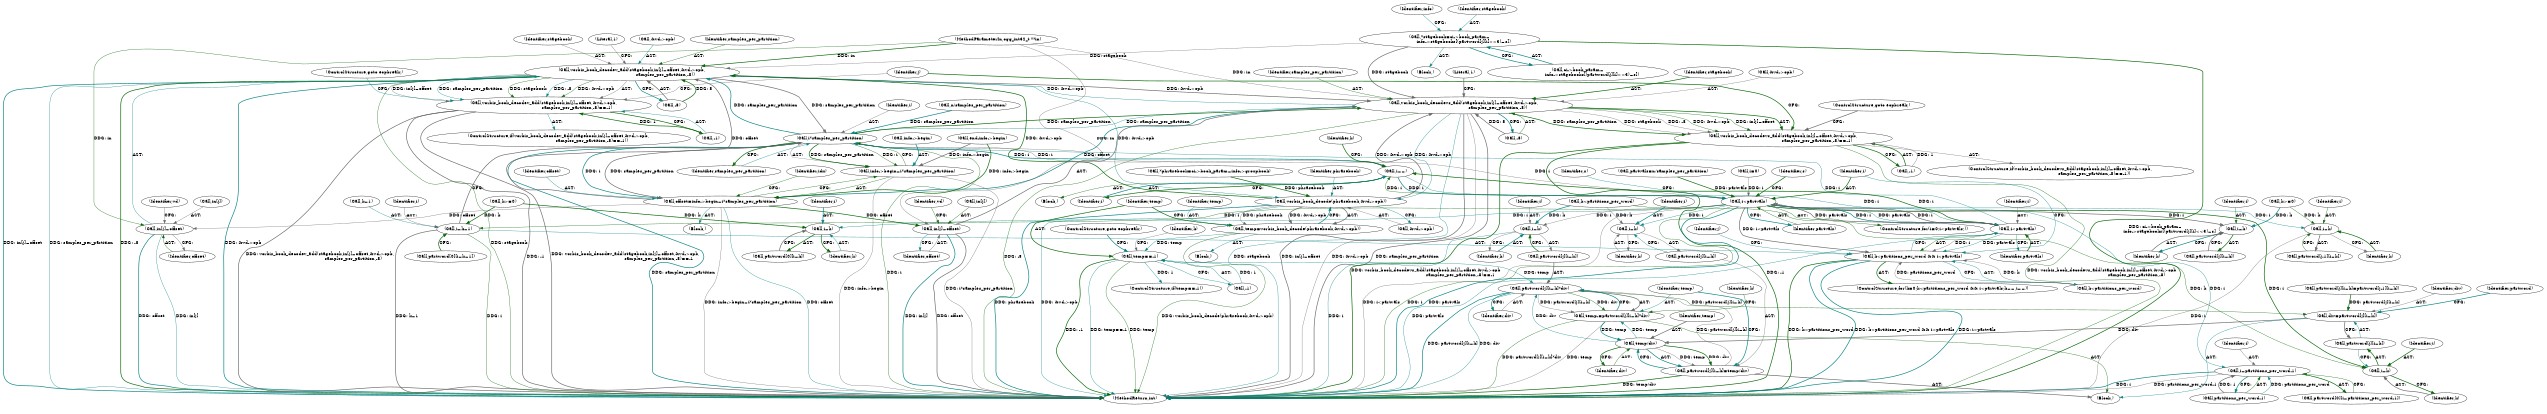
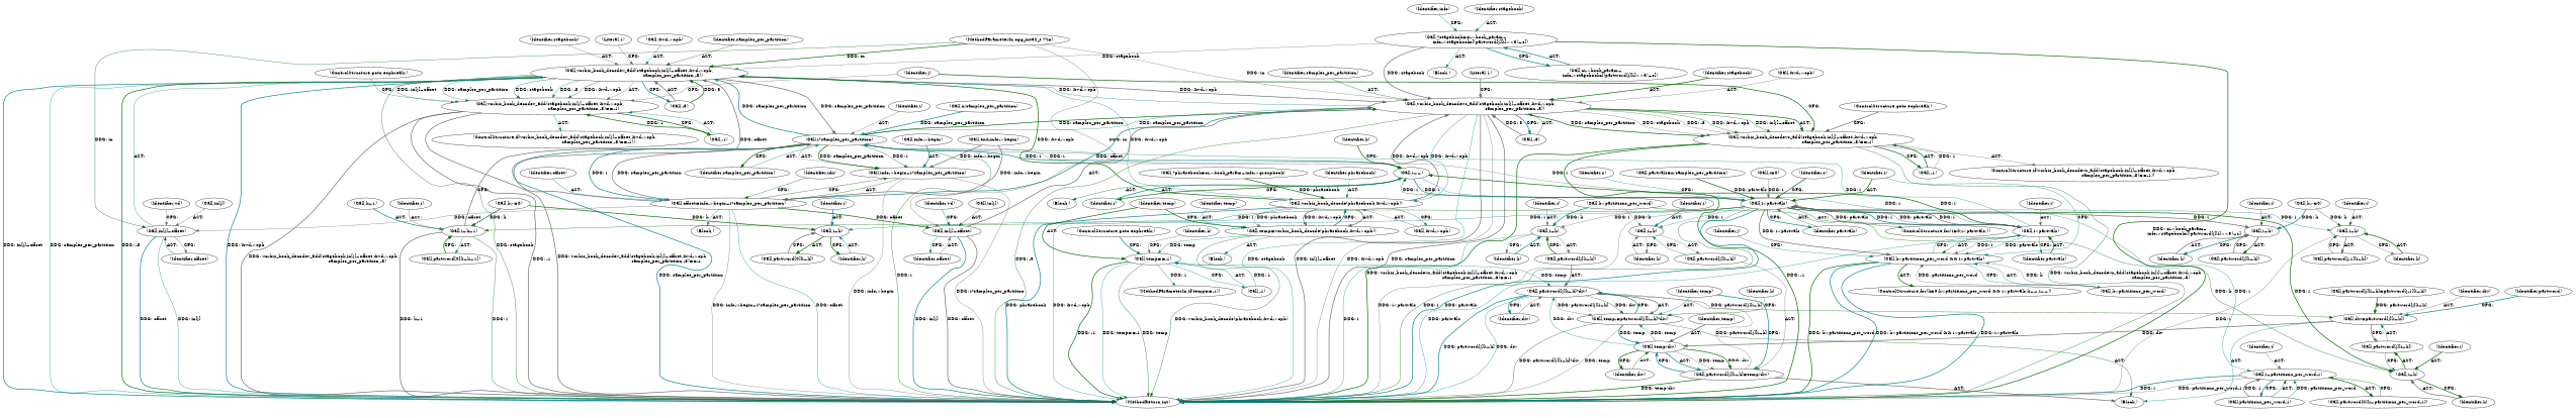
  digraph {
    edge [color=teal style=solid]
    n1 [label="(Call,*stagebook=ci->book_param+\n                    info->stagebooks[(partword[j][i]<<3)+s])"]
    n2 [label="(Call,vorbis_book_decodev_add(stagebook,in[j]+offset,&vd->opb,\n                                               samples_per_partition,-8))"]
    n3 [label="(Call,vorbis_book_decodevs_add(stagebook,in[j]+offset,&vd->opb,\n                                                samples_per_partition,-8))"]
    n4 [label="(Call,ci->book_param+\n                    info->stagebooks[(partword[j][i]<<3)+s])"]
    n5 [label="(MethodReturn,int)"]
    n6 [label="(Block,)"]
    n7 [label="(Call,vorbis_book_decode(phrasebook,&vd->opb))"]
    n8 [label="(Call,i*samples_per_partition)"]
    n9 [label="(Call,vorbis_book_decodev_add(stagebook,in[j]+offset,&vd->opb,\n                                               samples_per_partition,-8)==-1)"]
    n10 [label="(Call,-8)"]
    n11 [label="(Call,vorbis_book_decodevs_add(stagebook,in[j]+offset,&vd->opb,\n                                                samples_per_partition,-8)==-1)"]
    n12 [label="(Call,-8)"]
    n13 [label="(Call,temp=vorbis_book_decode(phrasebook,&vd->opb))"]
    n14 [label="(Call,&vd->opb)"]
    n15 [label="(Call,i++)"]
    n16 [label="(Call,offset=info->begin+i*samples_per_partition)"]
    n17 [label="(Call,info->begin+i*samples_per_partition)"]
    n18 [label="(Identifier,samples_per_partition)"]
    n19 [label="(ControlStructure,if(vorbis_book_decodev_add(stagebook,in[j]+offset,&vd->opb,\n                                               samples_per_partition,-8)==-1))"]
    n20 [label="(Call,-1)"]
    n21 [label="(Call,temp==-1)"]
    n22 [label="(Block,)"]
-   n23 [label="(ControlStructure,if(temp==-1))"]
+   n23 [label="(MethodParameterIn,if(temp==-1))"]
    n24 [label="(Call,-1)"]
    n25 [label="(Call,partword[j][i+k]*div)"]
    n26 [label="(Call,temp/div)"]
    n27 [label="(Call,partword[j][i+k]=temp/div)"]
    n28 [label="(Call,temp-=partword[j][i+k]*div)"]
    n29 [label="(Identifier,div)"]
    n30 [label="(Block,)"]
    n31 [label="(Call,div=partword[j][i+k])"]
    n32 [label="(Identifier,div)"]
    n33 [label="(Call,partword[j][i+k])"]
    n34 [label="(Call,i+k)"]
    n35 [label="(ControlStructure,if(vorbis_book_decodevs_add(stagebook,in[j]+offset,&vd->opb,\n                                                samples_per_partition,-8)==-1))"]
    n36 [label="(Call,-1)"]
    n37 [label="(Call,i<partvals)"]
    n38 [label="(Call,i<partvals)"]
    n39 [label="(Block,)"]
    n40 [label="(Identifier,i)"]
    n41 [label="(Call,in[j]+offset)"]
    n42 [label="(Call,in[j]+offset)"]
    n43 [label="(Block,)"]
    n44 [label="(Call,i+partitions_per_word-1)"]
    n45 [label="(Call,i+k)"]
    n46 [label="(Call,i+k+1)"]
    n47 [label="(Call,i+k)"]
    n48 [label="(Call,i+k)"]
    n49 [label="(Call,i+k)"]
    n50 [label="(Call,i+k)"]
    n51 [label="(Call,k<partitions_per_word && i<partvals)"]
    n52 [label="(ControlStructure,for(i=0;i<partvals;))"]
    n53 [label="(Identifier,partvals)"]
    n54 [label="(Identifier,partvals)"]
    n55 [label="(Call,partitions_per_word-1)"]
    n56 [label="(Call,partword[0][i+partitions_per_word-1])"]
    n57 [label="(Call,partword[0][i+k])"]
    n58 [label="(Identifier,k)"]
    n59 [label="(Call,partword[0][i+k+1])"]
    n60 [label="(Call,partword[j][i+k])"]
    n61 [label="(Identifier,k)"]
    n62 [label="(Identifier,k)"]
    n63 [label="(Call,partword[j-1][i+k])"]
    n64 [label="(Identifier,k)"]
    n65 [label="(Call,partword[j][i+k])"]
    n66 [label="(Identifier,k)"]
    n67 [label="(Call,partword[j][i+k])"]
    n68 [label="(Identifier,k)"]
    n69 [label="(ControlStructure,for(k=0;k<partitions_per_word && i<partvals;k++,i++))"]
    n70 [label="(Call,k<partitions_per_word)"]
    n71 [label="(Call,k+1)"]
    n72 [label="(Identifier,offset)"]
    n73 [label="(Identifier,offset)"]
    n74 [label="(Call,&vd->opb)"]
    n75 [label="(Identifier,s)"]
    n76 [label="(Identifier,i)"]
    n77 [label="(Identifier,k)"]
    n78 [label="(Identifier,temp)"]
    n79 [label="(Identifier,s)"]
    n80 [label="(Identifier,i)"]
    n81 [label="(Identifier,i)"]
    n82 [label="(Call,info->begin)"]
    n83 [label="(ControlStructure,goto eopbreak;)"]
    n84 [label="(Call,in[j])"]
    n85 [label="(Identifier,phrasebook)"]
    n86 [label="(Identifier,i)"]
    n87 [label="(Call,n/samples_per_partition)"]
    n88 [label="(Identifier,k)"]
    n89 [label="(Identifier,idx)"]
    n90 [label="(Identifier,i)"]
    n91 [label="(Identifier,i)"]
    n92 [label="(Call,k>=0)"]
    n93 [label="(Identifier,i)"]
    n94 [label="(Call,in[j])"]
    n95 [label="(Identifier,i)"]
    n96 [label="(Identifier,temp)"]
    n97 [label="(Identifier,offset)"]
    n98 [label="(Call,partword[j][i+k]=partword[j-1][i+k])"]
    n99 [label="(Identifier,stagebook)"]
    n100 [label="(Identifier,vd)"]
    n101 [label="(Call,partvals=n/samples_per_partition)"]
    n102 [label="(MethodParameterIn,ogg_int32_t **in)"]
    n103 [label="(Identifier,vd)"]
    n104 [label="(Identifier,i)"]
    n105 [label="(Identifier,i)"]
    n106 [label="(Call,*phrasebook=ci->book_param+info->groupbook)"]
    n107 [label="(Identifier,info)"]
    n108 [label="(ControlStructure,goto eopbreak;)"]
    n109 [label="(Identifier,temp)"]
    n110 [label="(Identifier,k)"]
    n111 [label="(Identifier,stagebook)"]
    n112 [label="(Call,k>=0)"]
    n113 [label="(Literal,1)"]
    n114 [label="(ControlStructure,goto eopbreak;)"]
    n115 [label="(Identifier,div)"]
    n116 [label="(Identifier,samples_per_partition)"]
    n117 [label="(Identifier,j)"]
    n118 [label="(Call,k<partitions_per_word)"]
    n119 [label="(Call,i=0)"]
    n120 [label="(Identifier,j)"]
    n121 [label="(Literal,1)"]
    n122 [label="(Call,&vd->opb)"]
    n123 [label="(Identifier,temp)"]
    n124 [label="(Identifier,i)"]
    n125 [label="(Identifier,stagebook)"]
    n126 [label="(Call,end-info->begin)"]
    n127 [label="(Identifier,partword)"]
    n128 [label="(Identifier,samples_per_partition)"]
    n1 -> n2 [color=gray40 label="DDG: stagebook"]
    n1 -> n3 [color=gray40 label="DDG: stagebook" style=bold]
    n1 -> n4 [label="CFG: " style=bold]
    n1 -> n5 [color=darkgreen label="DDG: ci->book_param+\n                    info->stagebooks[(partword[j][i]<<3)+s]" style=bold]
    n1 -> n6 [label="AST: "]
    n2 -> n3 [color=gray40 label="DDG: &vd->opb" style=bold]
    n2 -> n5 [label="DDG: in[j]+offset" style=bold]
    n2 -> n5 [label="DDG: samples_per_partition"]
    n2 -> n5 [color=darkgreen label="DDG: -8" style=bold]
    n2 -> n5 [label="DDG: &vd->opb" style=bold]
    n2 -> n5 [color=darkgreen label="DDG: stagebook"]
    n2 -> n7 [label="DDG: &vd->opb"]
    n2 -> n8 [color=gray40 label="DDG: samples_per_partition" style=bold]
    n2 -> n9 [color=gray40 label="AST: "]
    n2 -> n9 [color=gray40 label="DDG: in[j]+offset"]
    n2 -> n9 [label="DDG: samples_per_partition"]
    n2 -> n9 [color=darkgreen label="DDG: stagebook"]
    n2 -> n9 [label="DDG: -8"]
    n2 -> n9 [color=darkgreen label="DDG: &vd->opb"]
    n2 -> n10 [label="CFG: " style=bold]
    n3 -> n2 [label="DDG: &vd->opb"]
    n3 -> n5 [color=darkgreen label="DDG: -8"]
    n3 -> n5 [label="DDG: stagebook"]
    n3 -> n5 [color=gray40 label="DDG: in[j]+offset" style=bold]
    n3 -> n5 [color=gray40 label="DDG: &vd->opb"]
    n3 -> n5 [color=gray40 label="DDG: samples_per_partition" style=bold]
    n3 -> n7 [label="DDG: &vd->opb"]
    n3 -> n8 [label="DDG: samples_per_partition"]
    n3 -> n11 [color=darkgreen label="AST: " style=bold]
    n3 -> n11 [color=darkgreen label="DDG: samples_per_partition" style=bold]
    n3 -> n11 [color=gray40 label="DDG: stagebook"]
    n3 -> n11 [color=gray40 label="DDG: -8"]
    n3 -> n11 [color=darkgreen label="DDG: &vd->opb"]
    n3 -> n11 [color=darkgreen label="DDG: in[j]+offset"]
    n3 -> n12 [label="CFG: " style=bold]
    n4 -> n1 [label="AST: " style=bold]
    n7 -> n2 [color=darkgreen label="DDG: &vd->opb" style=bold]
    n7 -> n3 [color=gray40 label="DDG: &vd->opb" style=bold]
    n7 -> n5 [label="DDG: phrasebook" style=bold]
    n7 -> n5 [label="DDG: &vd->opb"]
    n7 -> n13 [color=gray40 label="AST: " style=bold]
    n7 -> n13 [color=gray40 label="DDG: phrasebook"]
    n7 -> n13 [color=gray40 label="DDG: &vd->opb" style=bold]
    n7 -> n14 [label="CFG: "]
    n8 -> n2 [label="DDG: samples_per_partition" style=bold]
    n8 -> n3 [color=darkgreen label="DDG: samples_per_partition" style=bold]
    n8 -> n5 [label="DDG: samples_per_partition" style=bold]
    n8 -> n5 [color=darkgreen label="DDG: i"]
    n8 -> n15 [color=gray40 label="DDG: i"]
    n8 -> n16 [label="DDG: i" style=bold]
    n8 -> n16 [color=gray40 label="DDG: samples_per_partition" style=bold]
    n8 -> n17 [color=gray40 label="AST: "]
    n8 -> n17 [color=darkgreen label="DDG: i"]
    n8 -> n17 [color=darkgreen label="DDG: samples_per_partition" style=bold]
    n8 -> n18 [color=darkgreen label="CFG: " style=bold]
    n9 -> n5 [color=gray40 label="DDG: -1" style=bold]
    n9 -> n5 [color=gray40 label="DDG: vorbis_book_decodev_add(stagebook,in[j]+offset,&vd->opb,\n                                               samples_per_partition,-8)==-1" style=bold]
    n9 -> n5 [color=gray40 label="DDG: vorbis_book_decodev_add(stagebook,in[j]+offset,&vd->opb,\n                                               samples_per_partition,-8)" style=bold]
    n9 -> n19 [label="AST: "]
    n9 -> n20 [color=darkgreen label="CFG: " style=bold]
    n10 -> n2 [color=gray40 label="AST: " style=bold]
    n10 -> n2 [color=darkgreen label="DDG: 8" style=bold]
    n11 -> n5 [color=darkgreen label="DDG: -1" style=bold]
    n11 -> n5 [color=darkgreen label="DDG: vorbis_book_decodevs_add(stagebook,in[j]+offset,&vd->opb,\n                                                samples_per_partition,-8)"]
    n11 -> n5 [color=darkgreen label="DDG: vorbis_book_decodevs_add(stagebook,in[j]+offset,&vd->opb,\n                                                samples_per_partition,-8)==-1" style=bold]
    n11 -> n35 [color=gray40 label="AST: "]
    n11 -> n36 [color=darkgreen label="CFG: " style=bold]
    n12 -> n3 [color=darkgreen label="AST: "]
    n12 -> n3 [color=gray40 label="DDG: 8" style=bold]
    n13 -> n5 [color=darkgreen label="DDG: vorbis_book_decode(phrasebook,&vd->opb)"]
    n13 -> n7 [label="CFG: " style=bold]
    n13 -> n21 [label="DDG: temp"]
    n13 -> n22 [label="AST: "]
    n14 -> n7 [color=gray40 label="AST: "]
    n15 -> n8 [label="DDG: i" style=bold]
    n15 -> n37 [label="DDG: i" style=bold]
    n15 -> n38 [label="DDG: i"]
    n15 -> n39 [color=darkgreen label="AST: "]
    n15 -> n40 [color=darkgreen label="CFG: " style=bold]
    n16 -> n2 [color=gray40 label="DDG: offset" style=bold]
    n16 -> n3 [label="DDG: offset" style=bold]
    n16 -> n5 [color=gray40 label="DDG: info->begin+i*samples_per_partition"]
    n16 -> n5 [label="DDG: offset"]
    n16 -> n17 [color=darkgreen label="CFG: "]
    n16 -> n41 [color=gray40 label="DDG: offset"]
    n16 -> n42 [color=darkgreen label="DDG: offset" style=bold]
    n16 -> n43 [label="AST: "]
    n17 -> n5 [color=gray40 label="DDG: i*samples_per_partition"]
    n17 -> n5 [color=gray40 label="DDG: info->begin"]
-   n17 -> n8 [color=darkgreen label="CFG: "]
    n17 -> n16 [color=darkgreen label="AST: "]
    n18 -> n8 [label="AST: "]
    n20 -> n9 [label="AST: "]
    n20 -> n9 [color=darkgreen label="DDG: 1" style=bold]
    n21 -> n5 [color=darkgreen label="DDG: -1" style=bold]
    n21 -> n5 [label="DDG: temp==-1"]
    n21 -> n5 [color=darkgreen label="DDG: temp"]
    n21 -> n23 [label="DDG: 1"]
    n21 -> n24 [label="CFG: "]
    n21 -> n25 [label="DDG: temp"]
    n24 -> n21 [label="AST: "]
    n24 -> n21 [label="DDG: 1"]
    n25 -> n5 [label="DDG: partword[j][i+k]" style=bold]
    n25 -> n5 [label="DDG: div"]
    n25 -> n28 [color=gray40 label="AST: " style=bold]
    n25 -> n28 [color=gray40 label="DDG: partword[j][i+k]"]
    n25 -> n28 [color=darkgreen label="DDG: div"]
    n25 -> n31 [color=darkgreen label="DDG: partword[j][i+k]"]
    n25 -> n32 [label="CFG: " style=bold]
    n26 -> n25 [label="DDG: div"]
    n26 -> n27 [label="AST: " style=bold]
    n26 -> n27 [color=gray40 label="DDG: temp"]
    n26 -> n27 [color=darkgreen label="DDG: div" style=bold]
    n26 -> n28 [label="DDG: temp"]
    n26 -> n29 [color=darkgreen label="CFG: " style=bold]
    n27 -> n5 [color=darkgreen label="DDG: temp/div" style=bold]
    n27 -> n25 [color=gray40 label="DDG: partword[j][i+k]"]
    n27 -> n26 [label="CFG: " style=bold]
    n27 -> n30 [color=gray40 label="AST: " style=bold]
    n28 -> n5 [color=darkgreen label="DDG: partword[j][i+k]*div"]
    n28 -> n5 [color=gray40 label="DDG: temp"]
    n28 -> n25 [label="CFG: " style=bold]
    n28 -> n26 [label="DDG: temp" style=bold]
    n28 -> n30 [color=darkgreen label="AST: "]
    n29 -> n26 [color=darkgreen label="AST: "]
    n31 -> n26 [color=gray40 label="DDG: div" style=bold]
    n31 -> n30 [label="AST: "]
    n31 -> n33 [color=gray40 label="CFG: " style=bold]
    n32 -> n25 [color=gray40 label="AST: "]
    n33 -> n31 [label="AST: "]
    n33 -> n34 [label="CFG: "]
    n34 -> n33 [color=darkgreen label="AST: " style=bold]
    n34 -> n64 [color=darkgreen label="CFG: " style=bold]
    n36 -> n11 [color=darkgreen label="AST: " style=bold]
    n36 -> n11 [color=gray40 label="DDG: 1"]
    n37 -> n5 [color=gray40 label="DDG: i<partvals"]
    n37 -> n5 [color=darkgreen label="DDG: i"]
    n37 -> n5 [label="DDG: partvals" style=bold]
    n37 -> n8 [color=gray40 label="DDG: i"]
    n37 -> n15 [color=darkgreen label="DDG: i"]
    n37 -> n34 [color=darkgreen label="DDG: i" style=bold]
    n37 -> n38 [label="DDG: i" style=bold]
    n37 -> n38 [label="DDG: partvals"]
    n37 -> n44 [label="DDG: i"]
    n37 -> n45 [label="DDG: i"]
    n37 -> n46 [color=darkgreen label="DDG: i"]
    n37 -> n47 [color=gray40 label="DDG: i" style=bold]
    n37 -> n48 [label="DDG: i"]
    n37 -> n49 [label="DDG: i"]
    n37 -> n50 [color=gray40 label="DDG: i"]
    n37 -> n51 [color=gray40 label="DDG: i<partvals" style=bold]
    n37 -> n52 [color=darkgreen label="AST: "]
    n37 -> n53 [label="CFG: " style=bold]
    n38 -> n5 [label="DDG: partvals"]
    n38 -> n8 [label="DDG: i"]
    n38 -> n15 [color=darkgreen label="DDG: i" style=bold]
    n38 -> n37 [color=gray40 label="DDG: i" style=bold]
    n38 -> n37 [color=gray40 label="DDG: partvals" style=bold]
    n38 -> n51 [color=darkgreen label="AST: "]
    n38 -> n51 [color=gray40 label="DDG: i"]
    n38 -> n51 [label="DDG: partvals"]
    n38 -> n54 [label="CFG: "]
    n40 -> n15 [label="AST: " style=bold]
    n41 -> n2 [label="AST: "]
    n41 -> n5 [label="DDG: offset" style=bold]
    n41 -> n5 [label="DDG: in[j]"]
    n41 -> n72 [color=gray40 label="CFG: "]
    n42 -> n3 [color=gray40 label="AST: " style=bold]
    n42 -> n5 [color=gray40 label="DDG: offset" style=bold]
    n42 -> n5 [label="DDG: in[j]" style=bold]
    n42 -> n73 [label="CFG: "]
    n44 -> n5 [label="DDG: i" style=bold]
    n44 -> n5 [color=gray40 label="DDG: partitions_per_word-1"]
    n44 -> n55 [label="CFG: " style=bold]
    n44 -> n56 [color=darkgreen label="AST: " style=bold]
    n45 -> n57 [color=darkgreen label="AST: " style=bold]
    n45 -> n58 [color=darkgreen label="CFG: " style=bold]
    n46 -> n5 [color=gray40 label="DDG: k+1" style=bold]
    n46 -> n5 [color=darkgreen label="DDG: i"]
    n46 -> n8 [color=gray40 label="CFG: " style=bold]
-   n46 -> n51 [label="AST: "]
+   n46 -> n59 [label="AST: "]
    n47 -> n60 [color=darkgreen label="AST: " style=bold]
    n47 -> n61 [label="CFG: " style=bold]
    n48 -> n5 [color=gray40 label="DDG: i"]
    n48 -> n62 [color=gray40 label="CFG: "]
    n48 -> n63 [color=gray40 label="AST: " style=bold]
    n49 -> n65 [color=gray40 label="AST: "]
    n49 -> n66 [color=gray40 label="CFG: "]
    n50 -> n5 [label="DDG: i"]
    n50 -> n67 [color=gray40 label="AST: "]
    n50 -> n68 [color=gray40 label="CFG: "]
    n51 -> n5 [color=darkgreen label="DDG: k<partitions_per_word" style=bold]
    n51 -> n5 [label="DDG: k<partitions_per_word && i<partvals" style=bold]
    n51 -> n5 [label="DDG: i<partvals" style=bold]
    n51 -> n38 [label="CFG: "]
    n51 -> n69 [color=darkgreen label="AST: " style=bold]
    n51 -> n70 [label="CFG: "]
    n53 -> n37 [color=darkgreen label="AST: "]
    n54 -> n38 [color=darkgreen label="AST: " style=bold]
    n55 -> n44 [color=darkgreen label="AST: "]
    n55 -> n44 [label="DDG: partitions_per_word"]
    n55 -> n44 [color=gray40 label="DDG: 1" style=bold]
    n56 -> n44 [color=darkgreen label="CFG: "]
    n57 -> n45 [color=gray40 label="CFG: " style=bold]
    n58 -> n45 [label="AST: "]
    n59 -> n46 [color=darkgreen label="CFG: " style=bold]
    n60 -> n47 [color=gray40 label="CFG: " style=bold]
    n61 -> n47 [color=gray40 label="AST: " style=bold]
    n62 -> n48 [color=darkgreen label="AST: " style=bold]
    n63 -> n48 [color=darkgreen label="CFG: "]
    n64 -> n34 [color=gray40 label="AST: " style=bold]
    n65 -> n27 [color=gray40 label="AST: "]
    n65 -> n49 [label="CFG: "]
    n66 -> n49 [color=gray40 label="AST: "]
    n67 -> n25 [color=gray40 label="AST: " style=bold]
    n67 -> n50 [color=darkgreen label="CFG: " style=bold]
    n68 -> n50 [label="AST: " style=bold]
    n70 -> n51 [label="AST: "]
    n70 -> n51 [color=gray40 label="DDG: k"]
    n70 -> n51 [color=gray40 label="DDG: partitions_per_word"]
-   n71 -> n46 [label="AST: "]
+   n71 -> n46 [label="AST: " style=bold]
    n72 -> n41 [color=darkgreen label="AST: "]
    n73 -> n42 [color=gray40 label="AST: "]
    n74 -> n3 [color=gray40 label="AST: "]
    n75 -> n37 [color=darkgreen label="CFG: " style=bold]
    n76 -> n48 [color=darkgreen label="AST: "]
    n77 -> n15 [color=darkgreen label="CFG: " style=bold]
    n78 -> n26 [color=gray40 label="AST: " style=bold]
    n79 -> n37 [label="CFG: "]
    n80 -> n38 [color=gray40 label="AST: "]
    n81 -> n44 [color=gray40 label="AST: "]
    n82 -> n17 [label="AST: " style=bold]
    n83 -> n11 [color=gray40 label="CFG: " style=bold]
    n84 -> n42 [color=darkgreen label="AST: "]
    n85 -> n7 [label="AST: "]
    n86 -> n45 [label="AST: " style=bold]
    n87 -> n8 [label="DDG: samples_per_partition" style=bold]
    n88 -> n21 [color=gray40 label="CFG: "]
    n89 -> n16 [color=darkgreen label="CFG: "]
    n90 -> n8 [color=gray40 label="AST: "]
    n91 -> n50 [color=gray40 label="AST: "]
    n92 -> n47 [label="DDG: k" style=bold]
    n92 -> n48 [color=darkgreen label="DDG: k"]
    n93 -> n49 [label="AST: " style=bold]
    n94 -> n41 [color=gray40 label="AST: "]
    n95 -> n46 [color=gray40 label="AST: "]
    n96 -> n27 [label="CFG: " style=bold]
    n96 -> n28 [label="AST: "]
    n97 -> n16 [label="AST: "]
    n98 -> n31 [color=darkgreen label="DDG: partword[j][i+k]" style=bold]
    n99 -> n2 [color=gray40 label="AST: "]
    n100 -> n41 [color=gray40 label="CFG: "]
    n101 -> n37 [color=darkgreen label="DDG: partvals" style=bold]
    n102 -> n2 [color=darkgreen label="DDG: in" style=bold]
    n102 -> n3 [color=gray40 label="DDG: in"]
    n102 -> n41 [color=darkgreen label="DDG: in"]
    n102 -> n42 [color=gray40 label="DDG: in"]
    n103 -> n42 [color=darkgreen label="CFG: "]
    n104 -> n37 [color=darkgreen label="AST: " style=bold]
    n104 -> n51 [label="CFG: "]
    n105 -> n47 [color=darkgreen label="AST: "]
    n106 -> n7 [color=darkgreen label="DDG: phrasebook" style=bold]
    n107 -> n1 [label="CFG: "]
    n108 -> n9 [label="CFG: "]
    n109 -> n13 [color=darkgreen label="CFG: " style=bold]
    n109 -> n21 [color=darkgreen label="AST: " style=bold]
    n110 -> n28 [color=darkgreen label="CFG: "]
    n111 -> n1 [label="AST: "]
    n112 -> n45 [color=darkgreen label="DDG: k" style=bold]
    n112 -> n46 [color=darkgreen label="DDG: k" style=bold]
    n113 -> n2 [color=gray40 label="CFG: "]
    n114 -> n21 [label="CFG: " style=bold]
    n115 -> n31 [color=gray40 label="AST: "]
    n116 -> n3 [color=darkgreen label="AST: "]
    n117 -> n9 [color=gray40 label="CFG: "]
    n117 -> n11 [color=darkgreen label="CFG: " style=bold]
    n118 -> n34 [color=darkgreen label="DDG: k"]
    n118 -> n49 [color=gray40 label="DDG: k"]
    n118 -> n50 [label="DDG: k" style=bold]
    n119 -> n37 [color=gray40 label="DDG: i"]
    n120 -> n51 [label="CFG: "]
    n121 -> n3 [color=gray40 label="CFG: " style=bold]
    n122 -> n2 [label="AST: "]
    n123 -> n13 [label="AST: "]
    n124 -> n34 [color=darkgreen label="AST: " style=bold]
    n125 -> n3 [color=darkgreen label="AST: " style=bold]
-   n126 -> n16 [color=darkgreen label="DDG: info->begin" style=bold]
+   n126 -> n16 [color=gray40 label="DDG: info->begin" style=bold]
    n126 -> n17 [color=gray40 label="DDG: info->begin" style=bold]
    n127 -> n31 [label="CFG: " style=bold]
    n128 -> n2 [color=darkgreen label="AST: "]
  }
